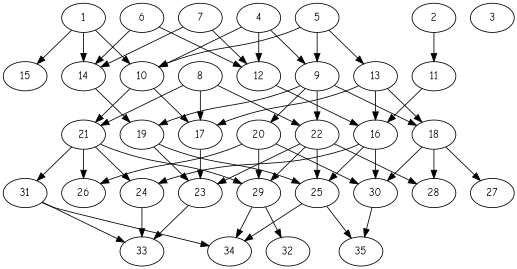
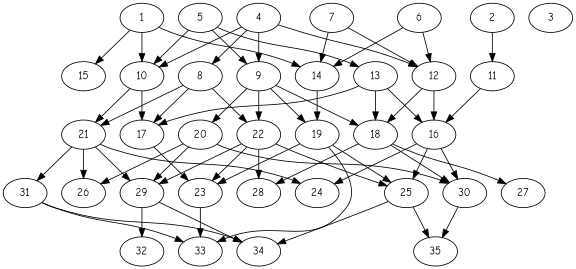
  digraph {
    fontname="Comic Neue"
    node [alpha=0.08 fontname="Comic Neue"]
    edge [fontname="Comic Neue"]
    1 [alpha=0.06 expect_size=1328129848187748]
    10 [alpha=0.06 expect_size=937021023419629568]
    14 [alpha=0.17 expect_size=381118050038024256]
    15 [alpha=0.14 expect_size=396620507295776768]
    8 [alpha=0.18 expect_size=247690937956424512]
    17 [alpha=0.15 expect_size=85197063976206204928]
    21 [alpha=0.19 expect_size=284732381567232]
    22 [alpha=0.00 expect_size=6883320710656224]
    19 [alpha=0.09 expect_size=170303274421846016000]
    23 [alpha=0.11 expect_size=221149645709842848]
    24 [alpha=0.06 expect_size=4022457480983594]
    26 [alpha=0.05 expect_size=25722157539121954816]
    29 [alpha=0.01 expect_size=218691800406695]
    31 [alpha=0.13 expect_size=641021408226392960]
    25 [alpha=0.15 expect_size=1379262720690596]
    28 [alpha=0.13 expect_size=27973170518556672000]
    2 [alpha=0.02 expect_size=170165003698637]
    11 [alpha=0.04 expect_size=281741100179059840]
    16 [expect_size=225678021358258225152]
    30 [alpha=0.17 expect_size=4477893148592308224]
    3 [expect_size=436409839865390]
    4 [alpha=0.11 expect_size=27447837696089676]
    9 [alpha=0.11 expect_size=2631385339906075]
    12 [alpha=0.17 expect_size=88593073776361472000]
    18 [alpha=0.10 expect_size=3202540094180386]
    20 [expect_size=8614381473811332]
    27 [alpha=0.14 expect_size=10059272391063560]
    5 [alpha=0.19 expect_size=337886227178607]
    13 [alpha=0.07 expect_size=41184146256023257088]
    6 [alpha=0.04 expect_size=193372444570943488000]
    7 [alpha=0.18 expect_size=2670363834492911616]
    33 [alpha=0.12 expect_size=5514243705615205]
    34 [alpha=0.16 expect_size=623272581725683712]
    32 [expect_size=3053405866033152000]
    35 [alpha=0.16 expect_size=71614549012119784]
    1 -> 10
    1 -> 14
    1 -> 15
    10 -> 17
    10 -> 21
    14 -> 19
    8 -> 17
    8 -> 21
    8 -> 22
    17 -> 23
    21 -> 24
    21 -> 26
    21 -> 29
    21 -> 31
    22 -> 23
    22 -> 29
    22 -> 25
    22 -> 28
    19 -> 23
    19 -> 25
    23 -> 33
-   24 -> 33
+   19 -> 33
    29 -> 34
    29 -> 32
    31 -> 33
    31 -> 34
    25 -> 34
    25 -> 35
    2 -> 11
    11 -> 16
    16 -> 24
    16 -> 25
    16 -> 30
    30 -> 35
    4 -> 10
+   4 -> 8
    4 -> 9
    4 -> 12
    9 -> 22
    9 -> 19
    9 -> 18
    9 -> 20
    12 -> 16
+   12 -> 18
    18 -> 28
    18 -> 30
    18 -> 27
    20 -> 26
    20 -> 29
    20 -> 30
    5 -> 10
    5 -> 9
    5 -> 13
    13 -> 17
    13 -> 16
    13 -> 18
    6 -> 14
    6 -> 12
    7 -> 14
    7 -> 12
  }
